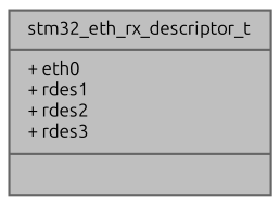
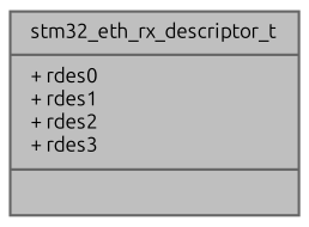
  digraph {
    fontname=Ubuntu
-   n1 [color=gray40 fillcolor=grey75 fontcolor=black fontname=Ubuntu fontsize=8 height=0.2 label="{stm32_eth_rx_descriptor_t\n|+ eth0\l+ rdes1\l+ rdes2\l+ rdes3\l|}" shape=record style=filled width=0.4]
+   n1 [color=gray40 fillcolor=grey75 fontcolor=black fontname=Ubuntu fontsize=8 height=0.2 label="{stm32_eth_rx_descriptor_t\n|+ rdes0\l+ rdes1\l+ rdes2\l+ rdes3\l|}" shape=record style=filled width=0.4]
  }
